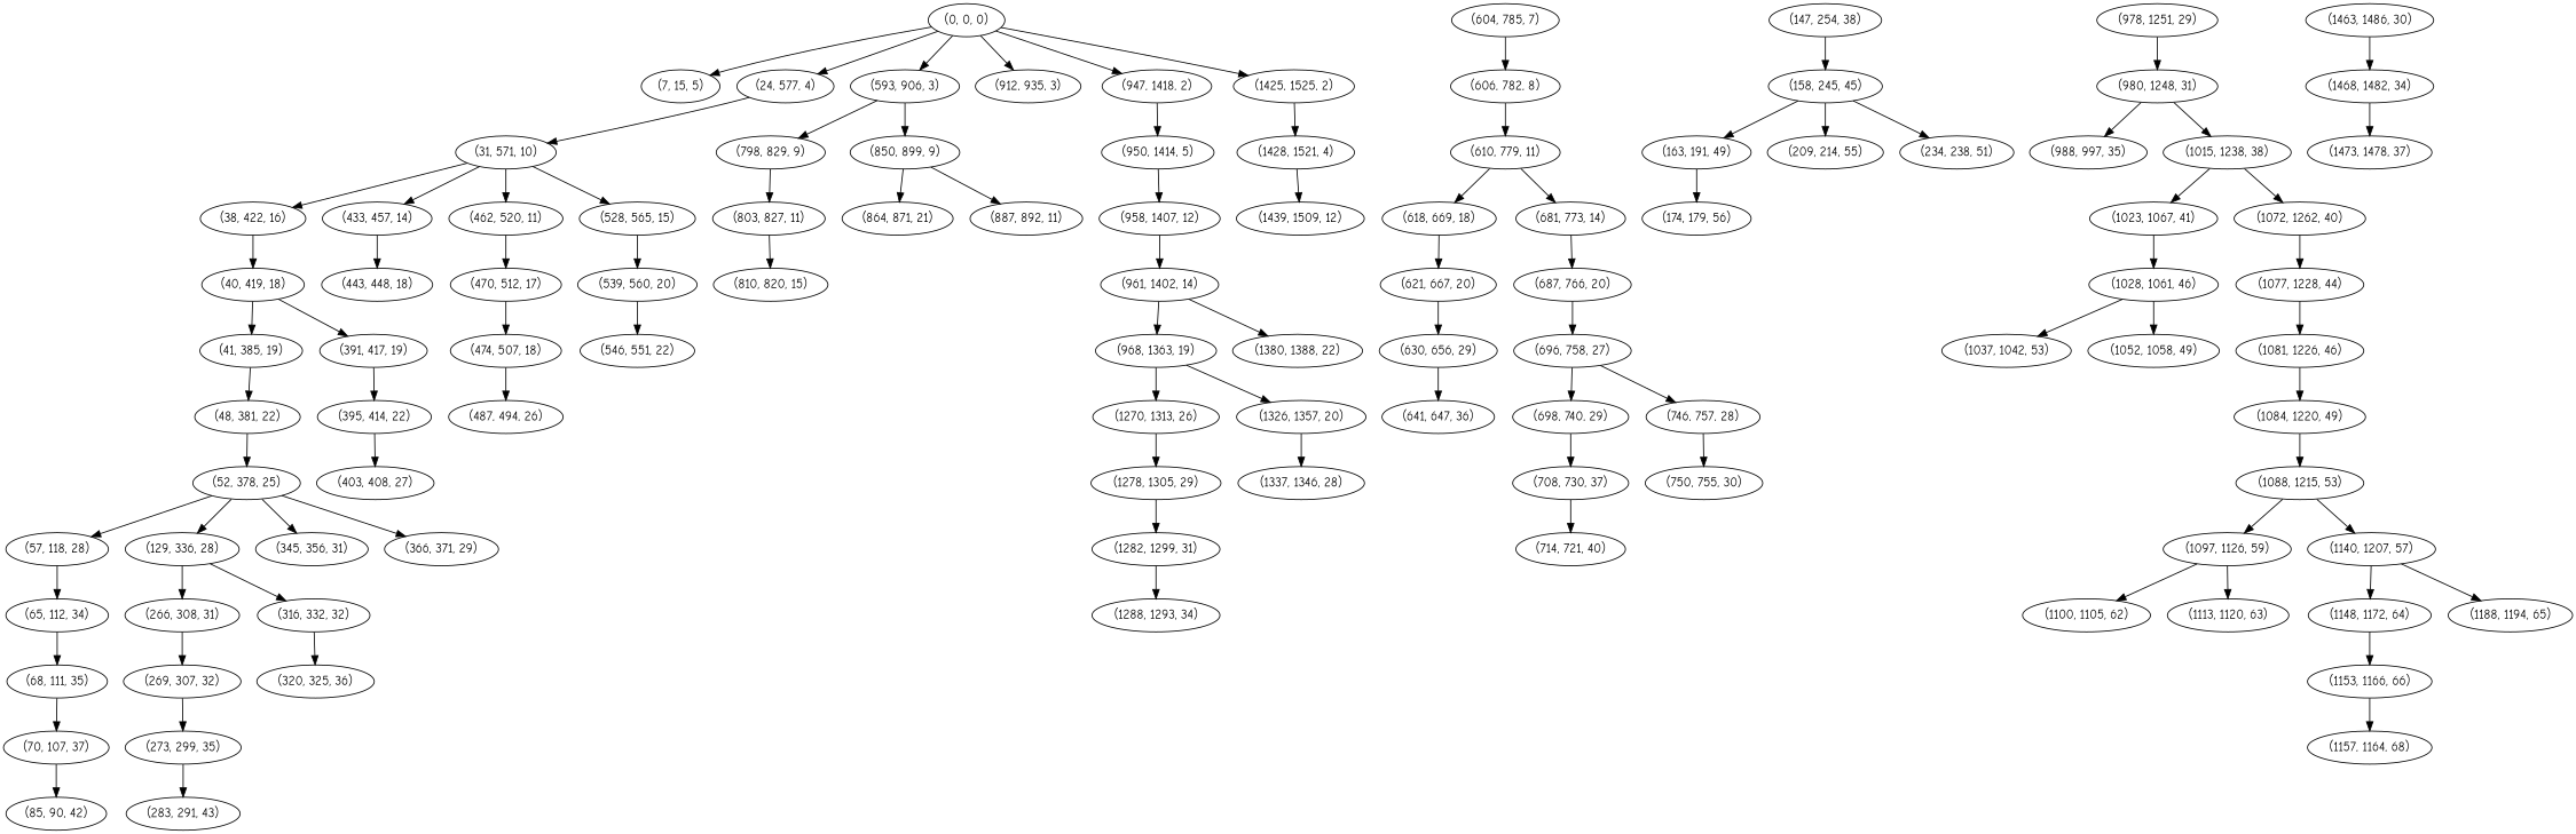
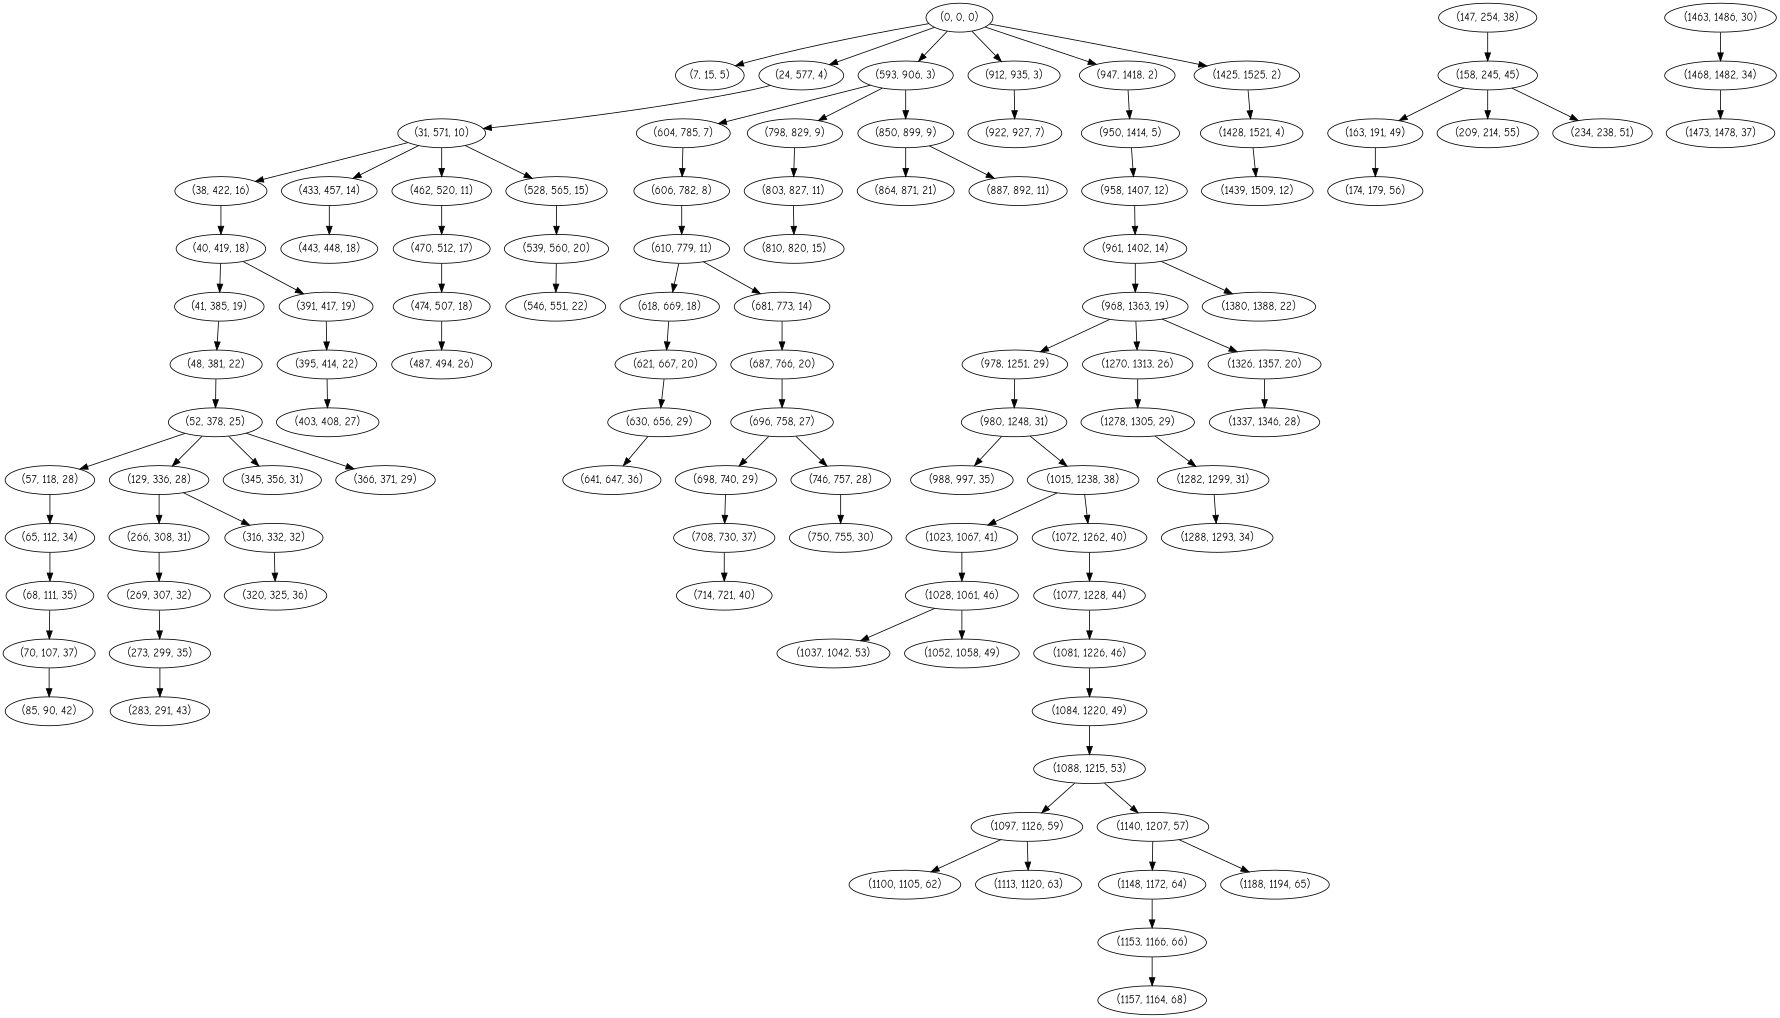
  digraph {
    fontname="Comic Neue"
    node [fontname="Comic Neue"]
    edge [fontname="Comic Neue"]
    "(0, 0, 0)"
    "(7, 15, 5)"
    "(24, 577, 4)"
    "(593, 906, 3)"
    "(912, 935, 3)"
    "(947, 1418, 2)"
    "(1425, 1525, 2)"
    "(31, 571, 10)"
    "(604, 785, 7)"
    "(798, 829, 9)"
    "(850, 899, 9)"
+   "(922, 927, 7)"
    "(950, 1414, 5)"
    "(1428, 1521, 4)"
    "(38, 422, 16)"
    "(433, 457, 14)"
    "(462, 520, 11)"
    "(528, 565, 15)"
    "(40, 419, 18)"
    "(443, 448, 18)"
    "(470, 512, 17)"
    "(539, 560, 20)"
    "(41, 385, 19)"
    "(391, 417, 19)"
    "(48, 381, 22)"
    "(395, 414, 22)"
    "(52, 378, 25)"
    "(57, 118, 28)"
    "(129, 336, 28)"
    "(345, 356, 31)"
    "(366, 371, 29)"
    "(65, 112, 34)"
    "(266, 308, 31)"
    "(316, 332, 32)"
    "(68, 111, 35)"
    "(70, 107, 37)"
    "(85, 90, 42)"
    "(269, 307, 32)"
    "(320, 325, 36)"
    "(147, 254, 38)"
    "(158, 245, 45)"
    "(163, 191, 49)"
    "(209, 214, 55)"
    "(234, 238, 51)"
    "(174, 179, 56)"
    "(273, 299, 35)"
    "(283, 291, 43)"
    "(403, 408, 27)"
    "(474, 507, 18)"
    "(487, 494, 26)"
    "(546, 551, 22)"
    "(606, 782, 8)"
    "(803, 827, 11)"
    "(864, 871, 21)"
    "(887, 892, 11)"
    "(610, 779, 11)"
    "(618, 669, 18)"
    "(681, 773, 14)"
    "(621, 667, 20)"
    "(687, 766, 20)"
    "(630, 656, 29)"
    "(641, 647, 36)"
    "(696, 758, 27)"
    "(698, 740, 29)"
    "(746, 757, 28)"
    "(708, 730, 37)"
    "(750, 755, 30)"
    "(714, 721, 40)"
    "(810, 820, 15)"
    "(958, 1407, 12)"
    "(961, 1402, 14)"
    "(968, 1363, 19)"
    "(1380, 1388, 22)"
    "(978, 1251, 29)"
    "(1270, 1313, 26)"
    "(1326, 1357, 20)"
    "(980, 1248, 31)"
    "(1278, 1305, 29)"
    "(1337, 1346, 28)"
    "(988, 997, 35)"
    "(1015, 1238, 38)"
    "(1023, 1067, 41)"
    n83 [label="(1072, 1262, 40)"]
    "(1028, 1061, 46)"
    "(1077, 1228, 44)"
    "(1037, 1042, 53)"
    "(1052, 1058, 49)"
    "(1081, 1226, 46)"
    "(1084, 1220, 49)"
    "(1088, 1215, 53)"
    "(1097, 1126, 59)"
    "(1140, 1207, 57)"
    "(1100, 1105, 62)"
    "(1113, 1120, 63)"
    "(1148, 1172, 64)"
    "(1188, 1194, 65)"
    "(1153, 1166, 66)"
    "(1157, 1164, 68)"
    "(1282, 1299, 31)"
    "(1288, 1293, 34)"
    "(1439, 1509, 12)"
    "(1463, 1486, 30)"
    "(1468, 1482, 34)"
    "(1473, 1478, 37)"
    "(0, 0, 0)" -> "(7, 15, 5)"
    "(0, 0, 0)" -> "(24, 577, 4)"
    "(0, 0, 0)" -> "(593, 906, 3)"
    "(0, 0, 0)" -> "(912, 935, 3)"
    "(0, 0, 0)" -> "(947, 1418, 2)"
    "(0, 0, 0)" -> "(1425, 1525, 2)"
    "(24, 577, 4)" -> "(31, 571, 10)"
+   "(593, 906, 3)" -> "(604, 785, 7)"
    "(593, 906, 3)" -> "(798, 829, 9)"
    "(593, 906, 3)" -> "(850, 899, 9)"
+   "(912, 935, 3)" -> "(922, 927, 7)"
    "(947, 1418, 2)" -> "(950, 1414, 5)"
    "(1425, 1525, 2)" -> "(1428, 1521, 4)"
    "(31, 571, 10)" -> "(38, 422, 16)"
    "(31, 571, 10)" -> "(433, 457, 14)"
    "(31, 571, 10)" -> "(462, 520, 11)"
    "(31, 571, 10)" -> "(528, 565, 15)"
    "(604, 785, 7)" -> "(606, 782, 8)"
    "(798, 829, 9)" -> "(803, 827, 11)"
    "(850, 899, 9)" -> "(864, 871, 21)"
    "(850, 899, 9)" -> "(887, 892, 11)"
    "(950, 1414, 5)" -> "(958, 1407, 12)"
    "(1428, 1521, 4)" -> "(1439, 1509, 12)"
    "(38, 422, 16)" -> "(40, 419, 18)"
    "(433, 457, 14)" -> "(443, 448, 18)"
    "(462, 520, 11)" -> "(470, 512, 17)"
    "(528, 565, 15)" -> "(539, 560, 20)"
    "(40, 419, 18)" -> "(41, 385, 19)"
    "(40, 419, 18)" -> "(391, 417, 19)"
    "(470, 512, 17)" -> "(474, 507, 18)"
    "(539, 560, 20)" -> "(546, 551, 22)"
    "(41, 385, 19)" -> "(48, 381, 22)"
    "(391, 417, 19)" -> "(395, 414, 22)"
    "(48, 381, 22)" -> "(52, 378, 25)"
    "(395, 414, 22)" -> "(403, 408, 27)"
    "(52, 378, 25)" -> "(57, 118, 28)"
    "(52, 378, 25)" -> "(129, 336, 28)"
    "(52, 378, 25)" -> "(345, 356, 31)"
    "(52, 378, 25)" -> "(366, 371, 29)"
    "(57, 118, 28)" -> "(65, 112, 34)"
    "(129, 336, 28)" -> "(266, 308, 31)"
    "(129, 336, 28)" -> "(316, 332, 32)"
    "(65, 112, 34)" -> "(68, 111, 35)"
    "(266, 308, 31)" -> "(269, 307, 32)"
    "(316, 332, 32)" -> "(320, 325, 36)"
    "(68, 111, 35)" -> "(70, 107, 37)"
    "(70, 107, 37)" -> "(85, 90, 42)"
    "(269, 307, 32)" -> "(273, 299, 35)"
    "(147, 254, 38)" -> "(158, 245, 45)"
    "(158, 245, 45)" -> "(163, 191, 49)"
    "(158, 245, 45)" -> "(209, 214, 55)"
    "(158, 245, 45)" -> "(234, 238, 51)"
    "(163, 191, 49)" -> "(174, 179, 56)"
    "(273, 299, 35)" -> "(283, 291, 43)"
    "(474, 507, 18)" -> "(487, 494, 26)"
    "(606, 782, 8)" -> "(610, 779, 11)"
    "(803, 827, 11)" -> "(810, 820, 15)"
    "(610, 779, 11)" -> "(618, 669, 18)"
    "(610, 779, 11)" -> "(681, 773, 14)"
    "(618, 669, 18)" -> "(621, 667, 20)"
    "(681, 773, 14)" -> "(687, 766, 20)"
    "(621, 667, 20)" -> "(630, 656, 29)"
    "(687, 766, 20)" -> "(696, 758, 27)"
    "(630, 656, 29)" -> "(641, 647, 36)"
    "(696, 758, 27)" -> "(698, 740, 29)"
    "(696, 758, 27)" -> "(746, 757, 28)"
    "(698, 740, 29)" -> "(708, 730, 37)"
    "(746, 757, 28)" -> "(750, 755, 30)"
    "(708, 730, 37)" -> "(714, 721, 40)"
    "(958, 1407, 12)" -> "(961, 1402, 14)"
    "(961, 1402, 14)" -> "(968, 1363, 19)"
    "(961, 1402, 14)" -> "(1380, 1388, 22)"
+   "(968, 1363, 19)" -> "(978, 1251, 29)"
    "(968, 1363, 19)" -> "(1270, 1313, 26)"
    "(968, 1363, 19)" -> "(1326, 1357, 20)"
    "(978, 1251, 29)" -> "(980, 1248, 31)"
    "(1270, 1313, 26)" -> "(1278, 1305, 29)"
    "(1326, 1357, 20)" -> "(1337, 1346, 28)"
    "(980, 1248, 31)" -> "(988, 997, 35)"
    "(980, 1248, 31)" -> "(1015, 1238, 38)"
    "(1278, 1305, 29)" -> "(1282, 1299, 31)"
    "(1015, 1238, 38)" -> "(1023, 1067, 41)"
    "(1015, 1238, 38)" -> n83
    "(1023, 1067, 41)" -> "(1028, 1061, 46)"
    n83 -> "(1077, 1228, 44)"
    "(1028, 1061, 46)" -> "(1037, 1042, 53)"
    "(1028, 1061, 46)" -> "(1052, 1058, 49)"
    "(1077, 1228, 44)" -> "(1081, 1226, 46)"
    "(1081, 1226, 46)" -> "(1084, 1220, 49)"
    "(1084, 1220, 49)" -> "(1088, 1215, 53)"
    "(1088, 1215, 53)" -> "(1097, 1126, 59)"
    "(1088, 1215, 53)" -> "(1140, 1207, 57)"
    "(1097, 1126, 59)" -> "(1100, 1105, 62)"
    "(1097, 1126, 59)" -> "(1113, 1120, 63)"
    "(1140, 1207, 57)" -> "(1148, 1172, 64)"
    "(1140, 1207, 57)" -> "(1188, 1194, 65)"
    "(1148, 1172, 64)" -> "(1153, 1166, 66)"
    "(1153, 1166, 66)" -> "(1157, 1164, 68)"
    "(1282, 1299, 31)" -> "(1288, 1293, 34)"
    "(1463, 1486, 30)" -> "(1468, 1482, 34)"
    "(1468, 1482, 34)" -> "(1473, 1478, 37)"
  }
